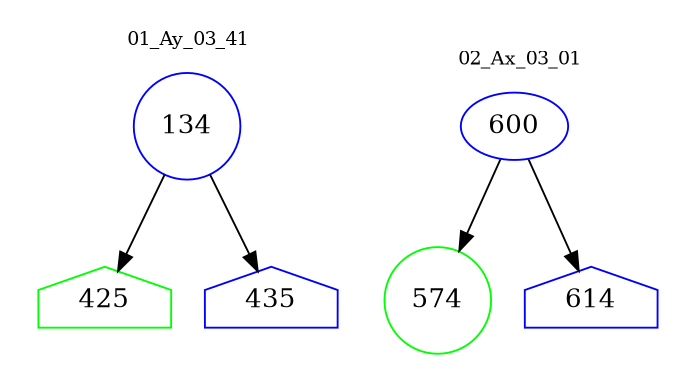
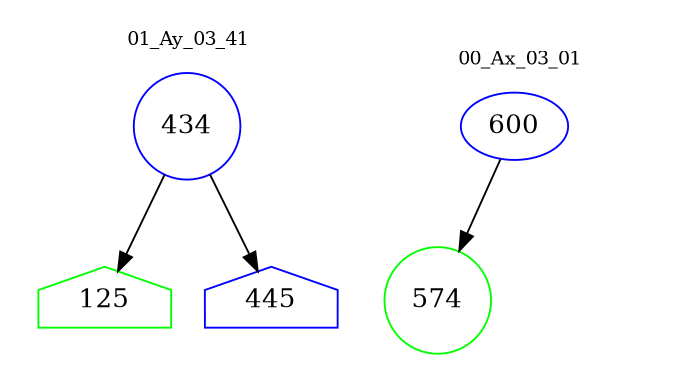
  digraph {
    node [color=blue shape=house]
    edge [color=black]
-   n1 [label=134 shape=circle]
-   n2 [color=green label=425]
-   n3 [label=435]
+   n1 [label=434 shape=circle]
+   n2 [color=green label=125]
+   n3 [label=445]
    n4 [label=600 shape=ellipse]
    n5 [color=green label=574 shape=circle]
-   n6 [label=614]
    subgraph cluster_1 {
      color=white
      fontsize=10
      label="01_Ay_03_41"
      n1
      n2
      n3
    }
    subgraph cluster_2 {
      color=white
      fontsize=10
-     label="02_Ax_03_01"
+     label="00_Ax_03_01"
      n4
      n5
-     n6
    }
    n1 -> n2
    n1 -> n3
    n4 -> n5
-   n4 -> n6
  }
